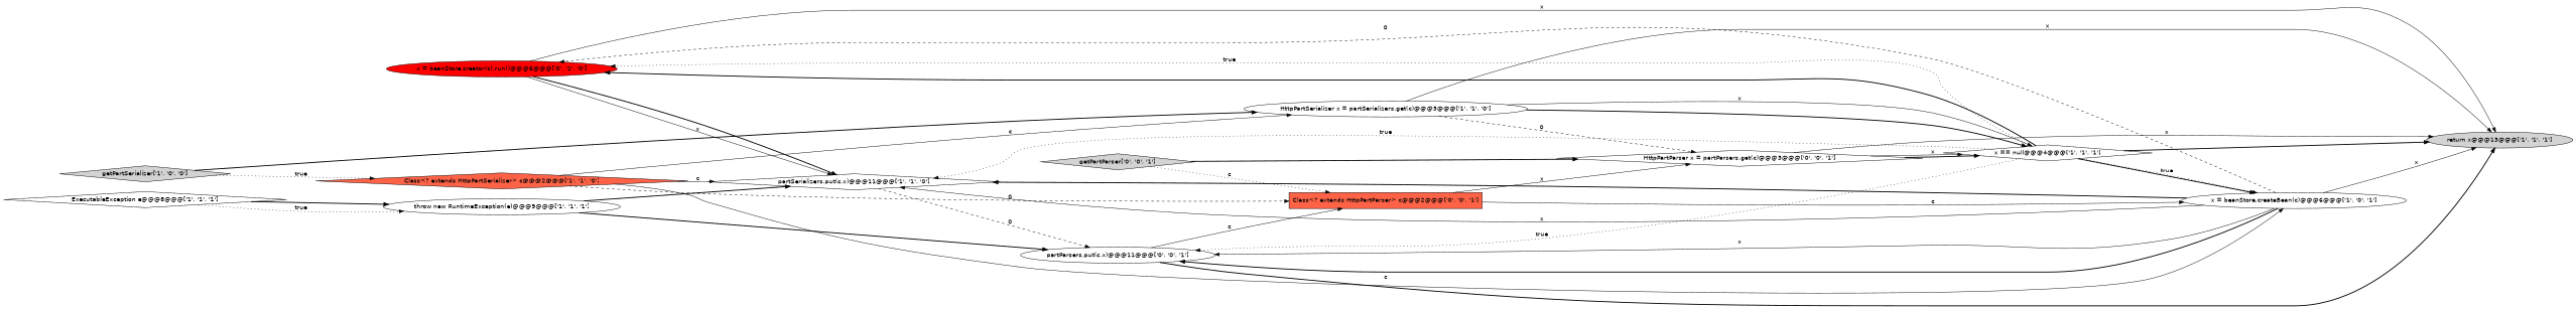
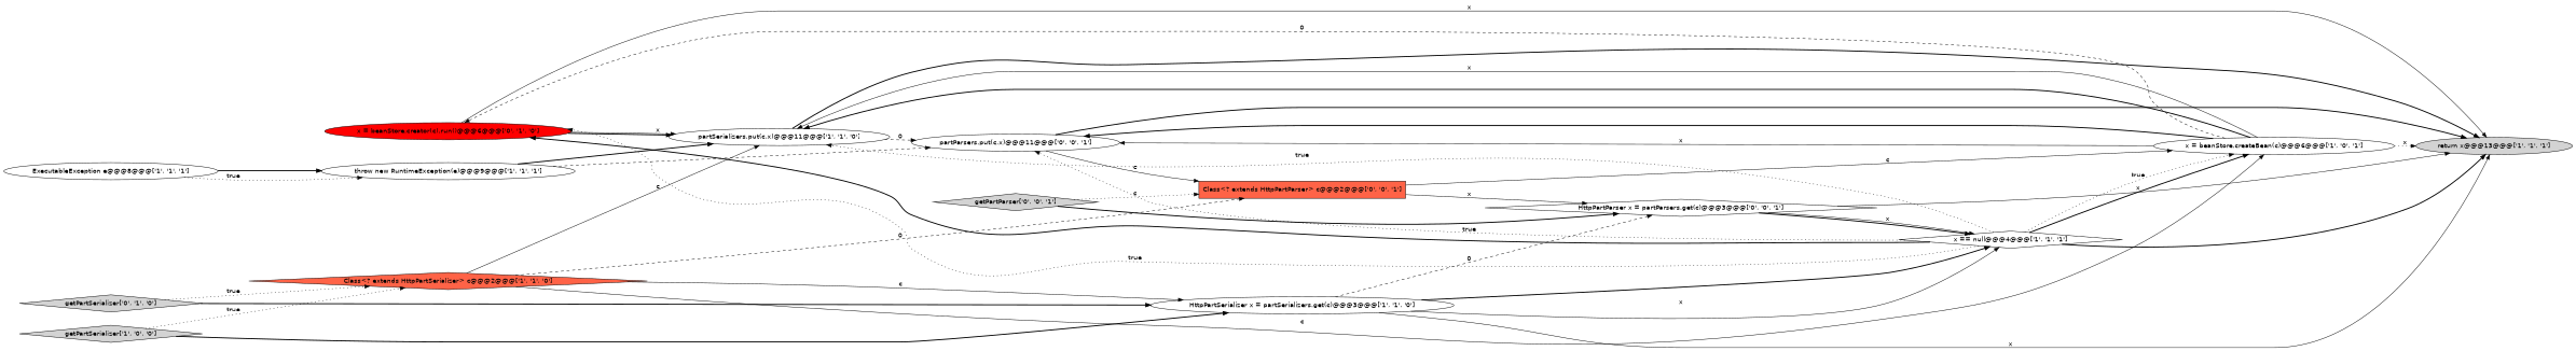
  digraph {
    fontname="DejaVu Sans"
    rankdir=LR
    node [fillcolor=white fontname="DejaVu Sans" shape=ellipse style=filled]
    edge [fontname="DejaVu Sans" style=bold]
    n1 [fillcolor=red label="x = beanStore.creator(c).run()@@@6@@@['0', '1', '0']"]
-   n2 [label="partSerializers.put(c,x)@@@11@@@['1', '1', '0']" shape=diamond]
+   n2 [label="partSerializers.put(c,x)@@@11@@@['1', '1', '0']"]
    n3 [fillcolor=lightgray label="return x@@@13@@@['1', '1', '1']"]
    n4 [label="partParsers.put(c,x)@@@11@@@['0', '0', '1']"]
    n5 [label="x == null@@@4@@@['1', '1', '1']" shape=diamond]
    n6 [label="x = beanStore.createBean(c)@@@6@@@['1', '0', '1']"]
    n7 [fillcolor=tomato label="Class<? extends HttpPartParser> c@@@2@@@['0', '0', '1']" shape=box]
    n8 [label="HttpPartSerializer x = partSerializers.get(c)@@@3@@@['1', '1', '0']"]
    n9 [label="HttpPartParser x = partParsers.get(c)@@@3@@@['0', '0', '1']" shape=diamond]
    n10 [fillcolor=tomato label="Class<? extends HttpPartSerializer> c@@@2@@@['1', '1', '0']" shape=diamond]
    n11 [fillcolor=lightgray label="getPartSerializer['1', '0', '0']" shape=diamond]
-   n12 [label="ExecutableException e@@@8@@@['1', '1', '1']" shape=diamond]
+   n12 [label="ExecutableException e@@@8@@@['1', '1', '1']"]
    n13 [label="throw new RuntimeException(e)@@@9@@@['1', '1', '1']"]
+   n14 [fillcolor=lightgray label="getPartSerializer['0', '1', '0']" shape=diamond]
    n15 [fillcolor=lightgray label="getPartParser['0', '0', '1']" shape=diamond]
    n1 -> n2 [label=x style=solid]
    n1 -> n2
    n1 -> n3 [label=x style=solid]
+   n2 -> n3
    n2 -> n4 [label=0 style=dashed]
    n4 -> n3
    n4 -> n7 [label=c style=solid]
    n5 -> n1 [label=true style=dotted]
    n5 -> n1
    n5 -> n2 [label=true style=dotted]
    n5 -> n3
    n5 -> n4 [label=true style=dotted]
    n5 -> n6 [label=true style=dotted]
    n5 -> n6
    n6 -> n1 [label=0 style=dashed]
    n6 -> n2
    n6 -> n2 [label=x style=solid]
-   n6 -> n3 [label=x style=solid]
+   n6 -> n3 [label=x style=dotted]
    n6 -> n4 [label=x style=solid]
    n6 -> n4
    n7 -> n6 [label=c style=solid]
    n7 -> n9 [label=x style=solid]
    n8 -> n3 [label=x style=solid]
    n8 -> n5
    n8 -> n5 [label=x style=solid]
    n8 -> n9 [label=0 style=dashed]
    n9 -> n3 [label=x style=solid]
    n9 -> n5 [label=x style=solid]
    n9 -> n5
    n10 -> n2 [label=c style=solid]
    n10 -> n6 [label=c style=solid]
    n10 -> n7 [label=0 style=dashed]
    n10 -> n8 [label=c style=solid]
    n11 -> n8
    n11 -> n10 [label=true style=dotted]
    n12 -> n13
    n12 -> n13 [label=true style=dotted]
    n13 -> n2
-   n13 -> n4
+   n13 -> n4 [style=dashed]
+   n14 -> n8
+   n14 -> n10 [label=true style=dotted]
    n15 -> n7 [label=c style=dotted]
    n15 -> n9
  }
